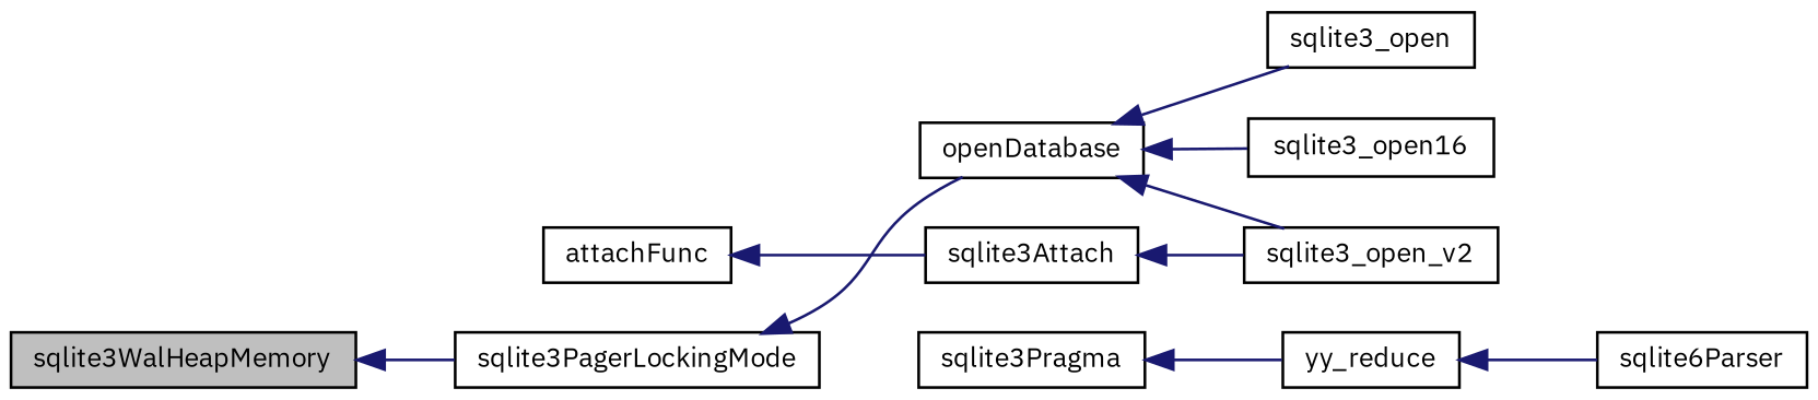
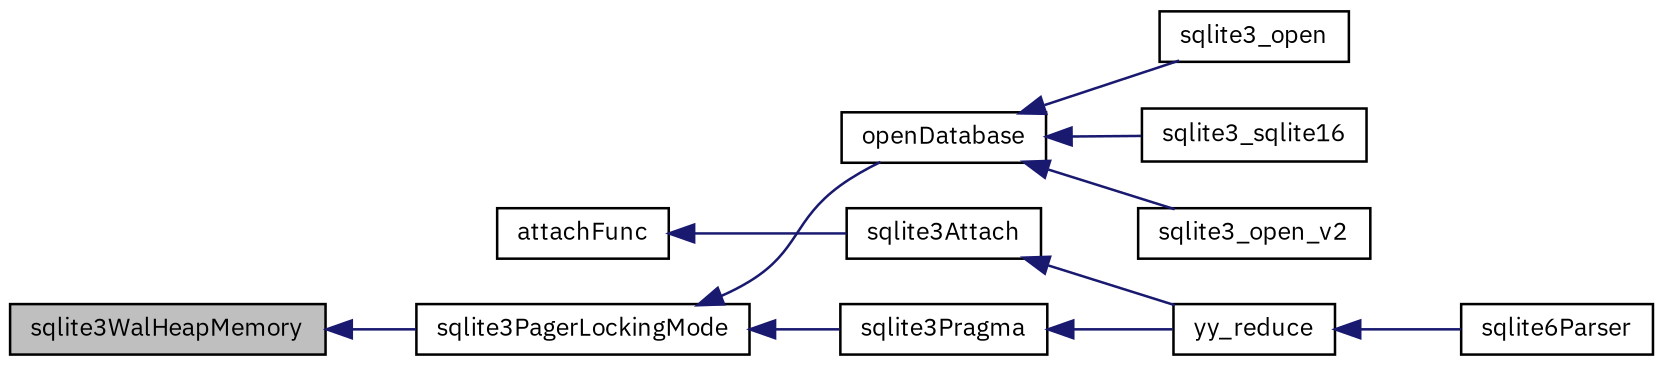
  digraph {
    fontname="IBM Plex Sans"
    rankdir=LR
    node [color=black fillcolor=white fontname="IBM Plex Sans" fontsize=10 shape=record style=filled]
    edge [color=midnightblue dir=back fontname="IBM Plex Sans" fontsize=10 labelfontname=FreeSans labelfontsize=10 style=solid]
    n1 [fillcolor=grey75 fontcolor=black height=0.2 label=sqlite3WalHeapMemory width=0.4]
    n2 [height=0.2 label=sqlite3PagerLockingMode width=0.4]
    n3 [height=0.2 label=sqlite3Pragma width=0.4]
    n4 [height=0.2 label=openDatabase width=0.4]
    n5 [height=0.2 label=attachFunc width=0.4]
    n6 [height=0.2 label=sqlite3Attach width=0.4]
    n7 [height=0.2 label=yy_reduce width=0.4]
    n8 [height=0.2 label=sqlite3_open width=0.4]
    n9 [height=0.2 label=sqlite3_open_v2 width=0.4]
-   n10 [height=0.2 label=sqlite3_open16 width=0.4]
+   n10 [height=0.2 label=sqlite3_sqlite16 width=0.4]
    n11 [height=0.2 label=sqlite6Parser width=0.4]
    n1 -> n2
+   n2 -> n3
    n2 -> n4
    n3 -> n7
    n4 -> n8
    n4 -> n9
    n4 -> n10
    n5 -> n6
-   n6 -> n9
+   n6 -> n7
    n7 -> n11
  }
